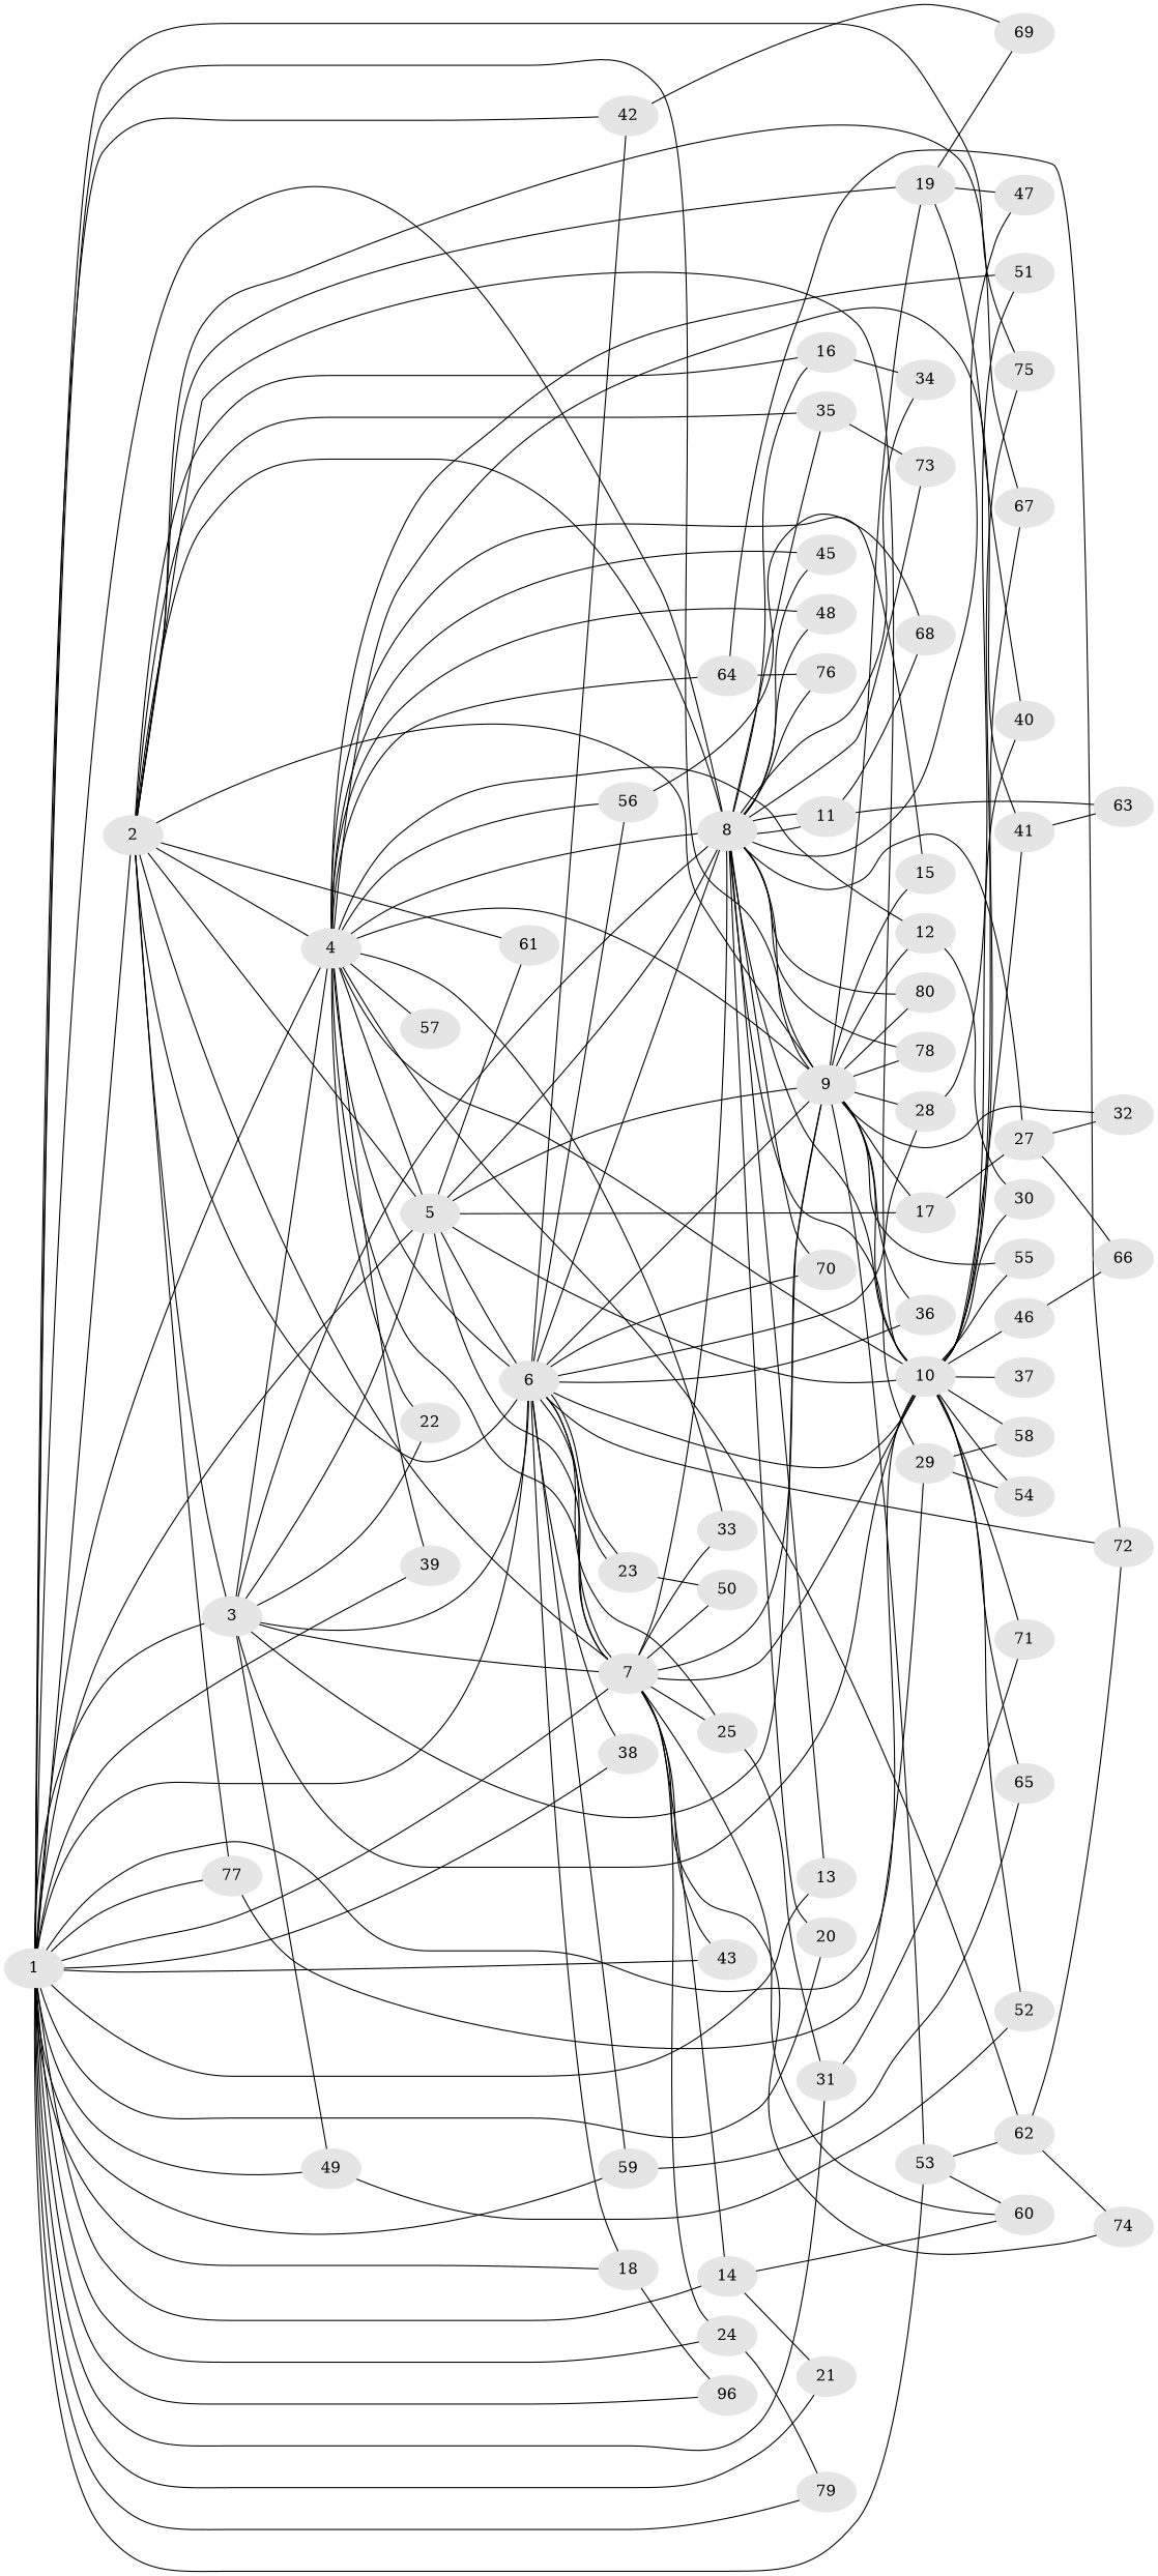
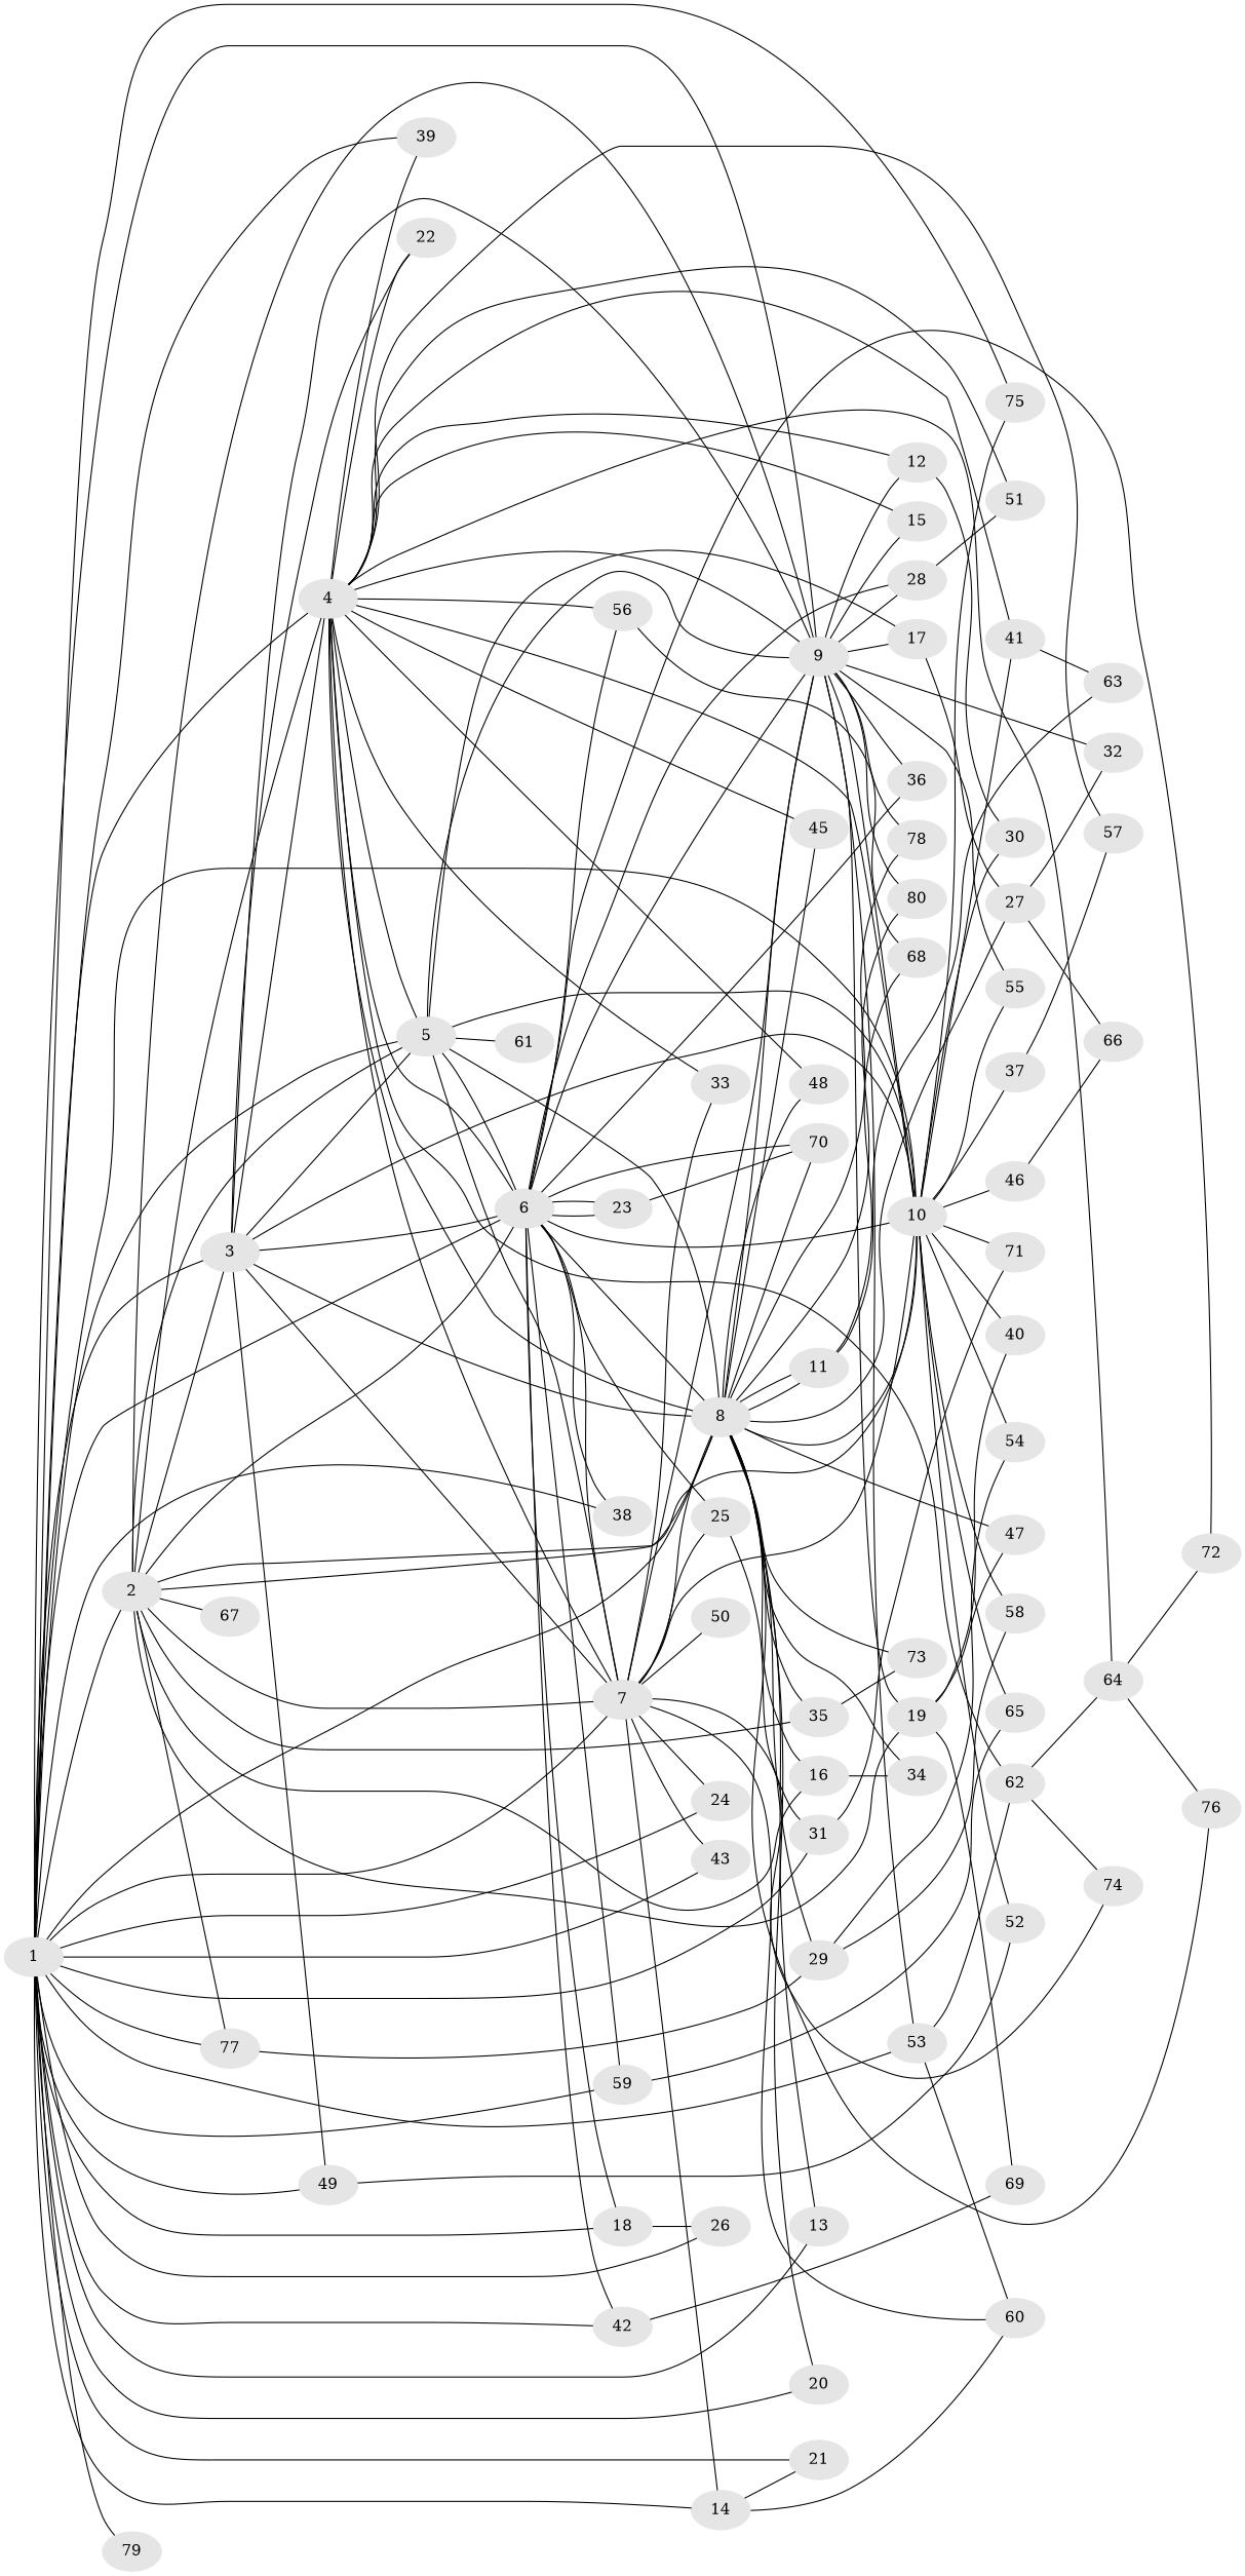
  graph {
    rankdir=LR
    node [color=gray90 style=filled]
    1
    2
    3
    4
    5
    6
    7
    8
    9
    10
    13
    14
    18
    20
    21
    24
-   26 [label=96]
+   26
    31
    38
    39
    42
    43
    49
    53
    59
    75
    77
    79
    16
    19
    35
    61
    67
    22
    12
    15
    33
    41
    45
    48
    51
    56
    57
    62
    64
    17
    23
    25
    28
    36
    70
    72
    50
    60
    74
    29
    11
    27
    34
    47
    73
    76
    78
    80
    32
    55
    37
    30
    40
    46
    52
    54
    58
    65
    71
    69
    63
    68
    66
    1 -- 2
    1 -- 3
    1 -- 4
    1 -- 5
    1 -- 6
    1 -- 7
    1 -- 8
    1 -- 9
    1 -- 10
    1 -- 13
    1 -- 14
    1 -- 18
    1 -- 20
    1 -- 21
    1 -- 24
    1 -- 26
    1 -- 31
    1 -- 38
    1 -- 39
    1 -- 42
    1 -- 43
    1 -- 49
    1 -- 53
    1 -- 59
    1 -- 75
    1 -- 77
    1 -- 79
    2 -- 3
    2 -- 4
    2 -- 5
    2 -- 6
    2 -- 7
    2 -- 8
    2 -- 9
    2 -- 10
    2 -- 77
    2 -- 16
    2 -- 19
    2 -- 35
-   2 -- 61
    2 -- 67
    3 -- 4
    3 -- 5
    3 -- 6
    3 -- 7
    3 -- 8
    3 -- 9
    3 -- 10
    3 -- 49
    3 -- 22
    4 -- 5
    4 -- 6
    4 -- 7
    4 -- 8
    4 -- 9
    4 -- 10
    4 -- 39
    4 -- 22
    4 -- 12
    4 -- 15
    4 -- 33
    4 -- 41
    4 -- 45
    4 -- 48
    4 -- 51
    4 -- 56
    4 -- 57
    4 -- 62
    4 -- 64
    5 -- 6
    5 -- 7
    5 -- 8
    5 -- 9
    5 -- 10
    5 -- 61
    5 -- 17
    6 -- 7
    6 -- 8
    6 -- 9
    6 -- 10
    6 -- 18
    6 -- 38
    6 -- 42
    6 -- 59
    6 -- 56
    6 -- 23
    6 -- 23
    6 -- 25
    6 -- 28
    6 -- 36
    6 -- 70
    6 -- 72
    7 -- 8
    7 -- 9
    7 -- 10
    7 -- 14
    7 -- 24
    7 -- 43
    7 -- 33
    7 -- 25
    7 -- 50
    7 -- 60
    7 -- 74
    8 -- 9
    8 -- 10
    8 -- 13
    8 -- 20
    8 -- 16
    8 -- 35
    8 -- 45
    8 -- 48
    8 -- 70
    8 -- 29
    8 -- 11
    8 -- 11
    8 -- 27
    8 -- 34
    8 -- 47
    8 -- 73
    8 -- 76
    8 -- 78
    8 -- 80
    9 -- 10
    9 -- 53
    9 -- 19
    9 -- 12
    9 -- 15
    9 -- 17
    9 -- 28
    9 -- 36
    9 -- 78
    9 -- 80
    9 -- 32
    9 -- 55
    10 -- 75
-   10 -- 67
    10 -- 41
    10 -- 55
    10 -- 37
    10 -- 30
    10 -- 40
    10 -- 46
    10 -- 52
    10 -- 54
    10 -- 58
    10 -- 65
    10 -- 71
    14 -- 21
    14 -- 60
    18 -- 26
-   24 -- 79
    31 -- 71
    42 -- 69
    49 -- 52
    53 -- 62
    53 -- 60
    59 -- 65
    77 -- 29
    16 -- 34
    19 -- 47
    19 -- 40
    19 -- 69
    35 -- 73
    12 -- 30
    41 -- 63
    56 -- 68
-   62 -- 72
+   62 -- 64
    62 -- 74
    64 -- 72
    64 -- 76
    17 -- 27
-   23 -- 50
+   23 -- 70
    25 -- 31
    28 -- 51
    29 -- 54
    29 -- 58
    11 -- 63
    11 -- 68
    27 -- 32
    27 -- 66
+   37 -- 57
    46 -- 66
  }
